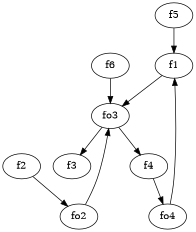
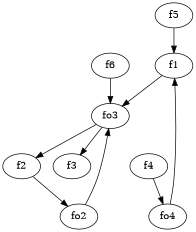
  strict digraph {
    edge [weight=2]
    f1
    fo3
    f2
    f3
    fo2
    f5
    n7 [label=fo4]
    f4
    f6
    f1 -> fo3
-   fo3 -> f4
+   fo3 -> f2
    fo3 -> f3
    f2 -> fo2
    fo2 -> fo3
    f5 -> f1
    n7 -> f1
    f4 -> n7
    f6 -> fo3
  }
